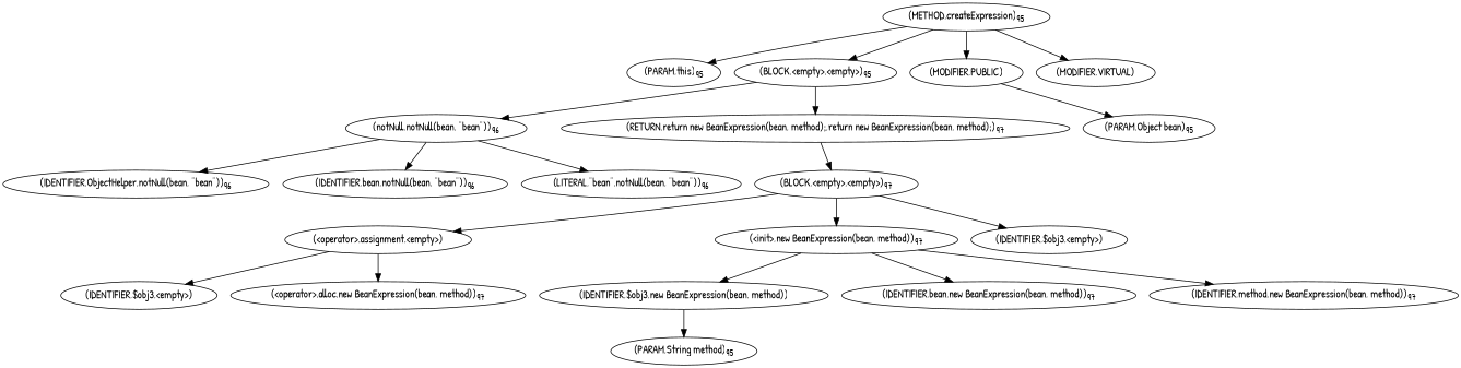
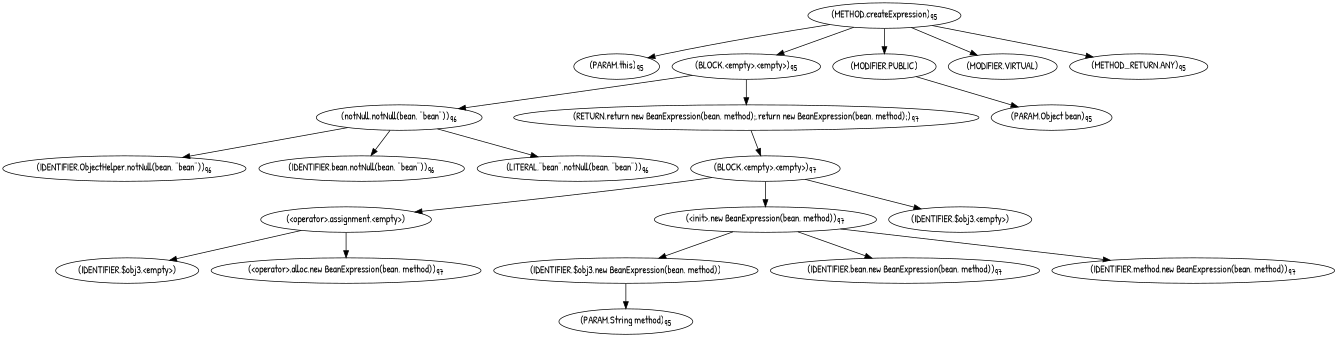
  digraph {
    fontname="Patrick Hand"
    node [fontname="Patrick Hand"]
    edge [fontname="Patrick Hand"]
    n1 [label=<(METHOD,createExpression)<SUB>95</SUB>>]
    n2 [label=<(PARAM,this)<SUB>95</SUB>>]
    n3 [label=<(BLOCK,&lt;empty&gt;,&lt;empty&gt;)<SUB>95</SUB>>]
    n4 [label=<(MODIFIER,PUBLIC)>]
    n5 [label=<(MODIFIER,VIRTUAL)>]
+   n6 [label=<(METHOD_RETURN,ANY)<SUB>95</SUB>>]
    n7 [label=<(PARAM,Object bean)<SUB>95</SUB>>]
    n8 [label=<(PARAM,String method)<SUB>95</SUB>>]
    n9 [label=<(notNull,notNull(bean, &quot;bean&quot;))<SUB>96</SUB>>]
    n10 [label=<(RETURN,return new BeanExpression(bean, method);,return new BeanExpression(bean, method);)<SUB>97</SUB>>]
    n11 [label=<(IDENTIFIER,ObjectHelper,notNull(bean, &quot;bean&quot;))<SUB>96</SUB>>]
    n12 [label=<(IDENTIFIER,bean,notNull(bean, &quot;bean&quot;))<SUB>96</SUB>>]
    n13 [label=<(LITERAL,&quot;bean&quot;,notNull(bean, &quot;bean&quot;))<SUB>96</SUB>>]
    n14 [label=<(BLOCK,&lt;empty&gt;,&lt;empty&gt;)<SUB>97</SUB>>]
    n15 [label=<(&lt;operator&gt;.assignment,&lt;empty&gt;)>]
    n16 [label=<(&lt;init&gt;,new BeanExpression(bean, method))<SUB>97</SUB>>]
    n17 [label=<(IDENTIFIER,$obj3,&lt;empty&gt;)>]
    n18 [label=<(IDENTIFIER,$obj3,&lt;empty&gt;)>]
    n19 [label=<(&lt;operator&gt;.alloc,new BeanExpression(bean, method))<SUB>97</SUB>>]
    n20 [label=<(IDENTIFIER,$obj3,new BeanExpression(bean, method))>]
    n21 [label=<(IDENTIFIER,bean,new BeanExpression(bean, method))<SUB>97</SUB>>]
    n22 [label=<(IDENTIFIER,method,new BeanExpression(bean, method))<SUB>97</SUB>>]
    n1 -> n2
    n1 -> n3
    n1 -> n4
    n1 -> n5
+   n1 -> n6
    n3 -> n9
    n3 -> n10
    n4 -> n7
    n9 -> n11
    n9 -> n12
    n9 -> n13
    n10 -> n14
    n14 -> n15
    n14 -> n16
    n14 -> n17
    n15 -> n18
    n15 -> n19
    n16 -> n20
    n16 -> n21
    n16 -> n22
    n20 -> n8
  }
